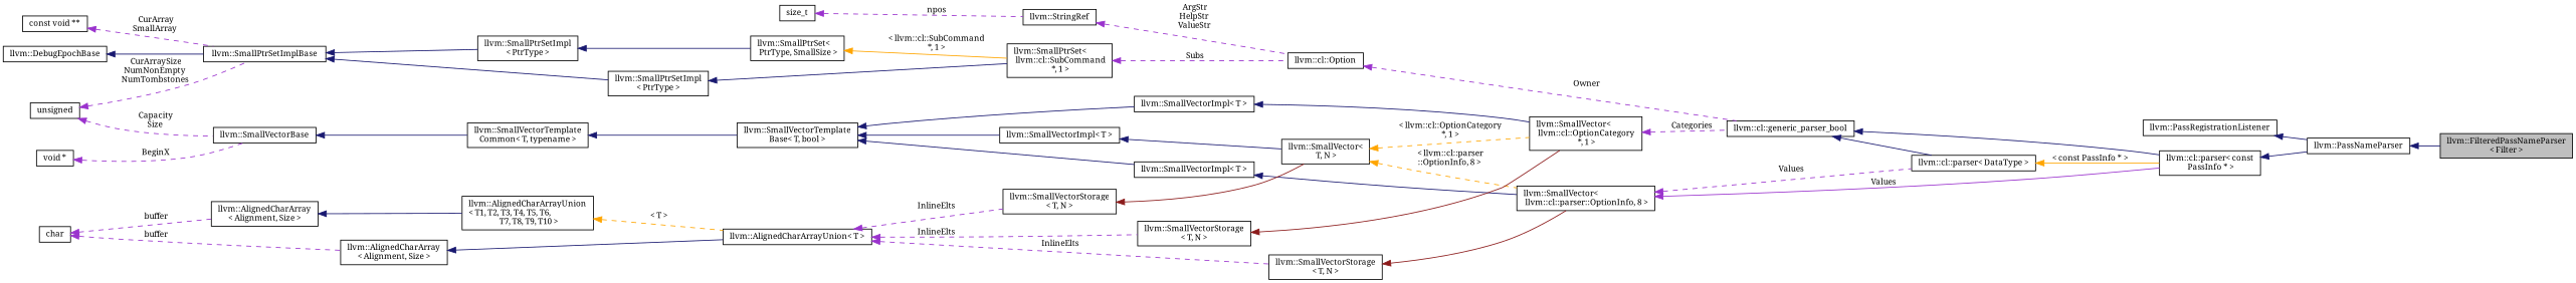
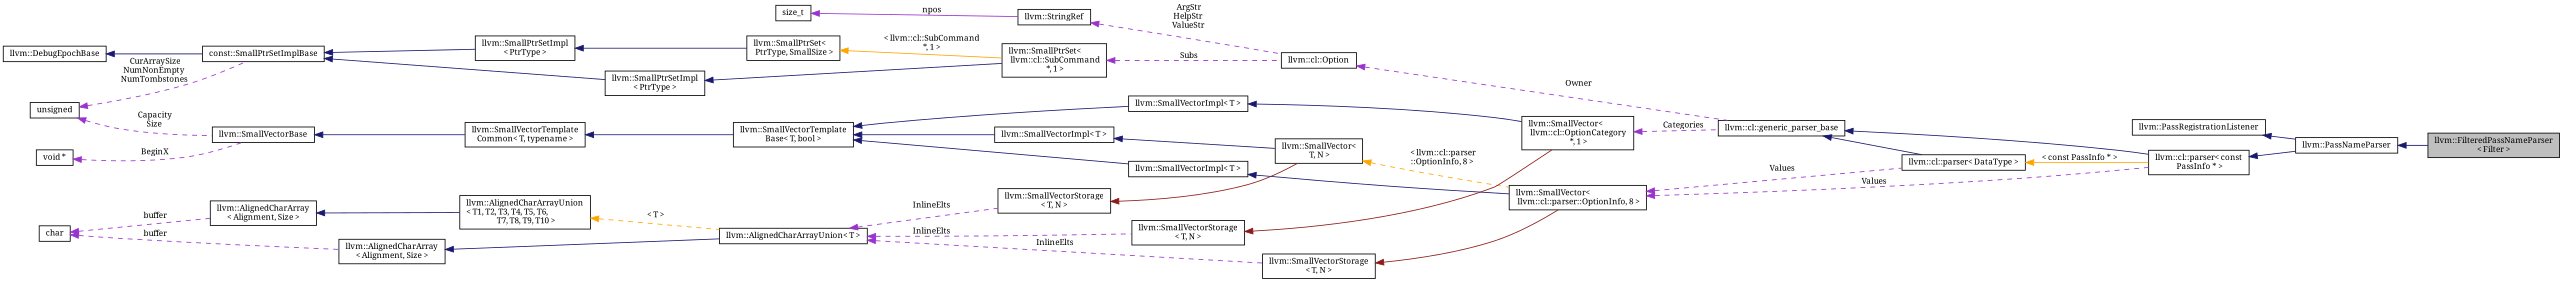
  digraph {
    fontname="Noto Serif"
    rankdir=LR
    node [color=black fontname="Noto Serif" fontsize=10 shape=box]
    edge [color=midnightblue dir=back fontname="Noto Serif" fontsize=10 labelfontname=Helvetica labelfontsize=10 style=solid]
    n1 [fillcolor=grey75 fontcolor=black height=0.2 label="llvm::FilteredPassNameParser\l\< Filter \>" style=filled width=0.4]
    n2 [height=0.2 label="llvm::PassNameParser" width=0.4]
    n3 [height=0.2 label="llvm::PassRegistrationListener" width=0.4]
    n4 [height=0.2 label="llvm::cl::parser\< const\l PassInfo * \>" width=0.4]
-   n5 [height=0.2 label="llvm::cl::generic_parser_bool" width=0.4]
+   n5 [height=0.2 label="llvm::cl::generic_parser_base" width=0.4]
    n6 [height=0.2 label="llvm::cl::parser\< DataType \>" width=0.4]
    n7 [height=0.2 label="llvm::cl::Option" width=0.4]
    n8 [height=0.2 label="llvm::StringRef" width=0.4]
    n9 [height=0.2 label=size_t width=0.4]
    n10 [height=0.2 label="llvm::SmallVector\<\l llvm::cl::OptionCategory\l *, 1 \>" width=0.4]
    n11 [height=0.2 label="llvm::SmallVectorImpl\< T \>" width=0.4]
    n12 [height=0.2 label="llvm::SmallVectorTemplate\lBase\< T, bool \>" width=0.4]
    n13 [height=0.2 label="llvm::SmallVectorImpl\< T \>" width=0.4]
    n14 [height=0.2 label="llvm::SmallVectorImpl\< T \>" width=0.4]
    n15 [height=0.2 label="llvm::SmallVector\<\l T, N \>" width=0.4]
    n16 [height=0.2 label="llvm::SmallVector\<\l llvm::cl::parser::OptionInfo, 8 \>" width=0.4]
    n17 [height=0.2 label="llvm::SmallVectorTemplate\lCommon\< T, typename \>" width=0.4]
    n18 [height=0.2 label="llvm::SmallVectorBase" width=0.4]
    n19 [height=0.2 label="void *" width=0.4]
    n20 [height=0.2 label=unsigned width=0.4]
-   n21 [height=0.2 label="llvm::SmallPtrSetImplBase" width=0.4]
+   n21 [height=0.2 label="const::SmallPtrSetImplBase" width=0.4]
    n22 [height=0.2 label="llvm::SmallPtrSetImpl\l\< PtrType \>" width=0.4]
    n23 [height=0.2 label="llvm::SmallPtrSetImpl\l\< PtrType \>" width=0.4]
    n24 [height=0.2 label="llvm::SmallVectorStorage\l\< T, N \>" width=0.4]
    n25 [height=0.2 label="llvm::AlignedCharArrayUnion\< T \>" width=0.4]
    n26 [height=0.2 label="llvm::SmallVectorStorage\l\< T, N \>" width=0.4]
    n27 [height=0.2 label="llvm::SmallVectorStorage\l\< T, N \>" width=0.4]
    n28 [height=0.2 label="llvm::AlignedCharArray\l\< Alignment, Size \>" width=0.4]
    n29 [height=0.2 label=char width=0.4]
    n30 [height=0.2 label="llvm::AlignedCharArray\l\< Alignment, Size \>" width=0.4]
    n31 [height=0.2 label="llvm::AlignedCharArrayUnion\l\< T1, T2, T3, T4, T5, T6,\l T7, T8, T9, T10 \>" width=0.4]
    n32 [height=0.2 label="llvm::SmallPtrSet\<\l llvm::cl::SubCommand\l *, 1 \>" width=0.4]
    n33 [height=0.2 label="llvm::SmallPtrSet\<\l PtrType, SmallSize \>" width=0.4]
    n34 [height=0.2 label="llvm::DebugEpochBase" width=0.4]
-   n35 [height=0.2 label="const void **" width=0.4]
    n2 -> n1
    n3 -> n2
    n4 -> n2
    n5 -> n4
    n5 -> n6
    n6 -> n4 [color=orange label=" \< const PassInfo * \>"]
    n7 -> n5 [color=darkorchid3 label=" Owner" style=dashed]
    n8 -> n7 [color=darkorchid3 label=" ArgStr\nHelpStr\nValueStr" style=dashed]
-   n9 -> n8 [color=darkorchid3 label=" npos" style=dashed]
+   n9 -> n8 [color=darkorchid3 label=" npos"]
    n10 -> n5 [color=darkorchid3 label=" Categories" style=dashed]
    n11 -> n10
    n12 -> n11
    n12 -> n13
    n12 -> n14
    n13 -> n15
    n14 -> n16
-   n15 -> n10 [color=orange label=" \< llvm::cl::OptionCategory\l *, 1 \>" style=dashed]
    n15 -> n16 [color=orange label=" \< llvm::cl::parser\l::OptionInfo, 8 \>" style=dashed]
-   n16 -> n4 [color=darkorchid3 label=" Values"]
+   n16 -> n4 [color=darkorchid3 label=" Values" style=dashed]
    n16 -> n6 [color=darkorchid3 label=" Values" style=dashed]
    n17 -> n12
    n18 -> n17
    n19 -> n18 [color=darkorchid3 label=" BeginX" style=dashed]
    n20 -> n18 [color=darkorchid3 label=" Capacity\nSize" style=dashed]
    n20 -> n21 [color=darkorchid3 label=" CurArraySize\nNumNonEmpty\nNumTombstones" style=dashed]
    n21 -> n22
    n21 -> n23
    n22 -> n32
    n23 -> n33
    n24 -> n10 [color=firebrick4]
    n25 -> n24 [color=darkorchid3 label=" InlineElts" style=dashed]
    n25 -> n26 [color=darkorchid3 label=" InlineElts" style=dashed]
    n25 -> n27 [color=darkorchid3 label=" InlineElts" style=dashed]
    n26 -> n15 [color=firebrick4]
    n27 -> n16 [color=firebrick4]
    n28 -> n25
    n29 -> n28 [color=darkorchid3 label=" buffer" style=dashed]
    n29 -> n30 [color=darkorchid3 label=" buffer" style=dashed]
    n30 -> n31
    n31 -> n25 [color=orange label=" \< T \>" style=dashed]
    n32 -> n7 [color=darkorchid3 label=" Subs" style=dashed]
    n33 -> n32 [color=orange label=" \< llvm::cl::SubCommand\l *, 1 \>"]
    n34 -> n21
-   n35 -> n21 [color=darkorchid3 label=" CurArray\nSmallArray" style=dashed]
  }
